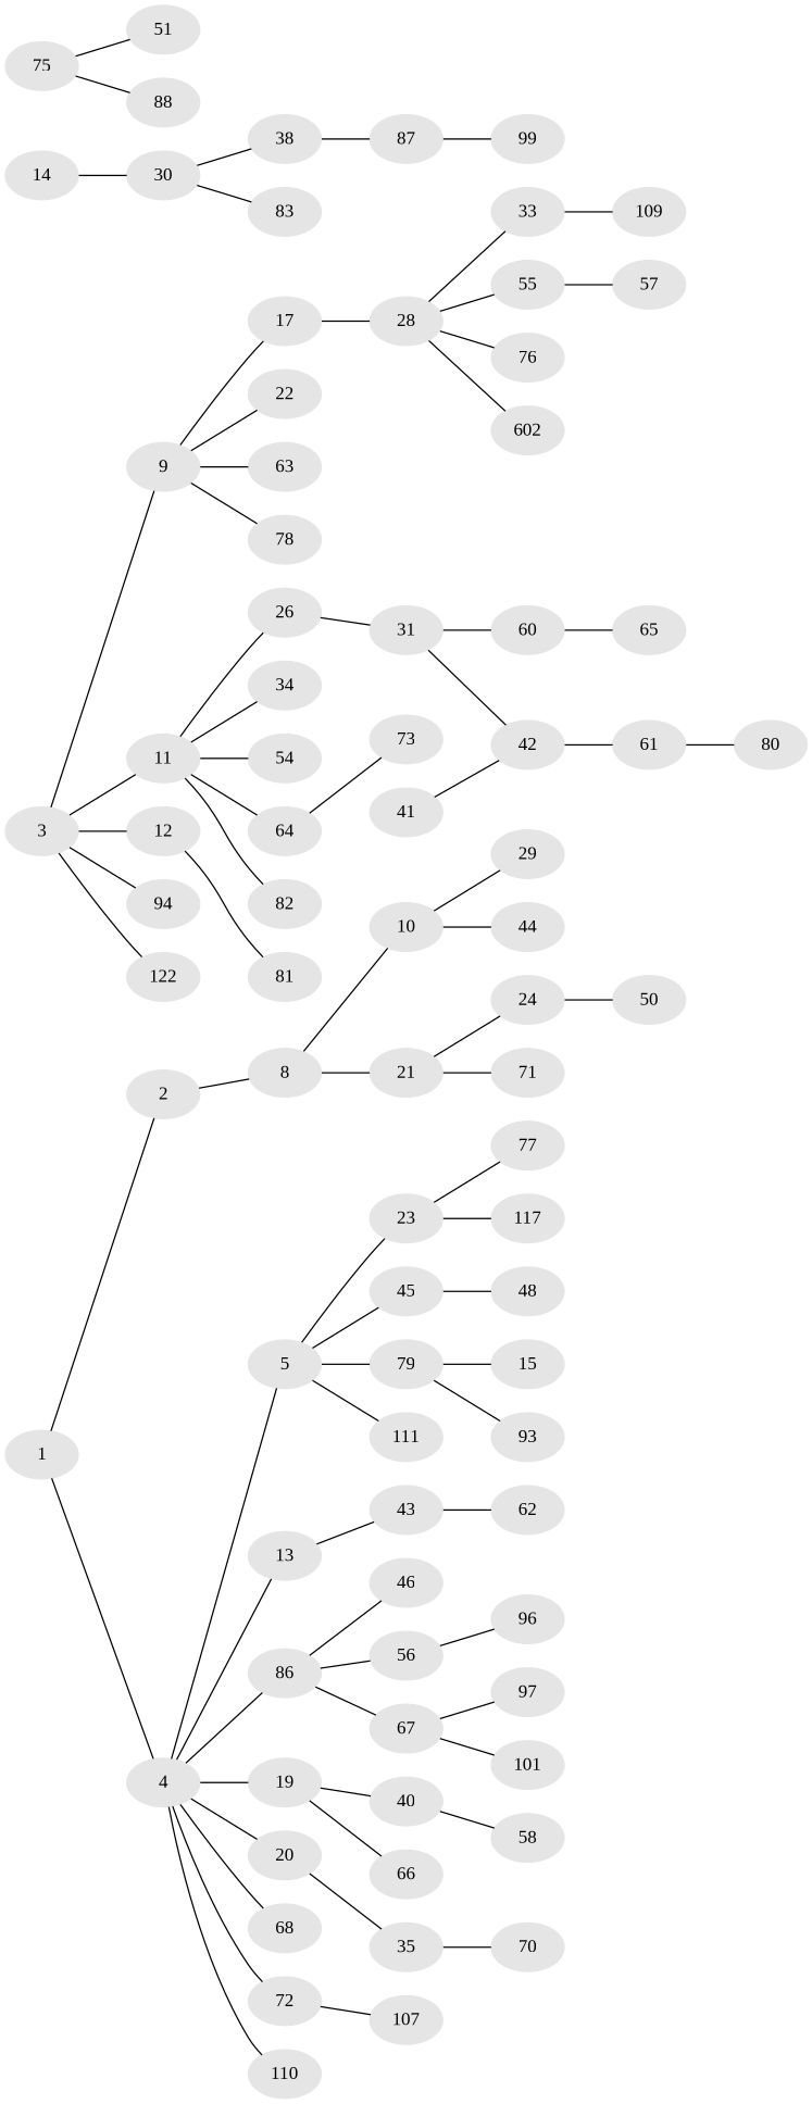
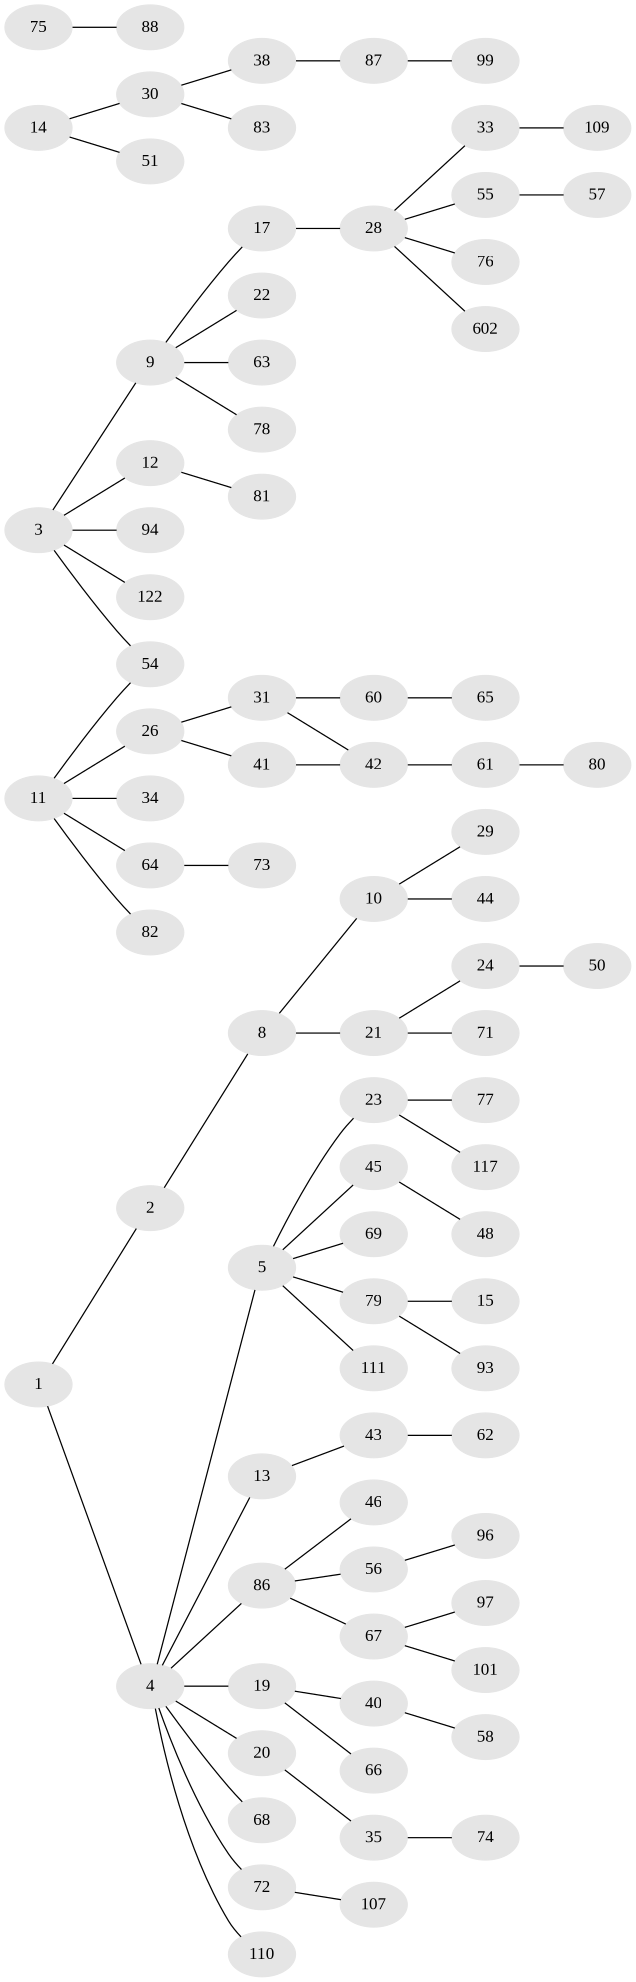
  graph {
    fontname="Liberation Serif"
    rankdir=LR
    node [color=gray90 fontname="Liberation Serif" style=filled]
    edge [fontname="Liberation Serif"]
    2 [super="+12"]
    8 [super="+18"]
    1
    4 [super="+6"]
    3 [super="+85"]
    9 [super="+37"]
    11 [super="+27"]
    n8 [label=12]
    94
    122
    5 [super="+7"]
    13
    n13 [label=86 super="+119"]
    19 [super="+49"]
    20 [super="+25"]
    68
    72 [super="+78"]
    110
    10 [super="+118"]
    21 [super="+53"]
    17
    22
    63
    n24 [label=78]
    26
    34 [super="+100"]
    54
    64 [super="+86"]
    82
    81 [super="+115"]
    23 [super="+36"]
    45
+   69
    79 [super="+121"]
    111
    43 [super="+52"]
    46 [super="+112"]
    56 [super="+59"]
    67 [super="+91"]
    40 [super="+104"]
    66
    35 [super="+89"]
    107 [super="+108"]
    77
    117
    48 [super="+114"]
    15
    93
    29
    44
    24 [super="+120"]
    71
    28 [super="+39"]
    14 [super="+123"]
    30
    51
    31 [super="+47"]
    41
    73
    62
    38
    83
    96
    97
    101
    33 [super="+74"]
    55 [super="+106"]
    76
    n69 [label=602]
    58
-   70
+   70 [label=74]
    50
    60 [super="+90"]
    42
    109
    57
    87 [super="+103"]
    65 [super="+105"]
    75 [super="+84"]
    88
    99
    61 [super="+95"]
    80 [super="+92"]
    2 -- 8
    8 -- 10
    8 -- 21
    1 -- 2
    1 -- 4
    4 -- 5
    4 -- 13
    4 -- n13
    4 -- 19
    4 -- 20
    4 -- 68
    4 -- 72
    4 -- 110
    3 -- 9
-   3 -- 11
+   3 -- 54
    3 -- n8
    3 -- 94
    3 -- 122
    9 -- 17
    9 -- 22
    9 -- 63
    9 -- n24
    11 -- 26
    11 -- 34
    11 -- 54
    11 -- 64
    11 -- 82
    n8 -- 81
    5 -- 23
    5 -- 45
+   5 -- 69
    5 -- 79
    5 -- 111
    13 -- 43
    n13 -- 46
    n13 -- 56
    n13 -- 67
    19 -- 40
    19 -- 66
    20 -- 35
    72 -- 107
    10 -- 29
    10 -- 44
    21 -- 24
    21 -- 71
    17 -- 28
    26 -- 31
+   26 -- 41
    64 -- 73
    23 -- 77
    23 -- 117
    45 -- 48
    79 -- 15
    79 -- 93
    43 -- 62
    56 -- 96
    67 -- 97
    67 -- 101
    40 -- 58
    35 -- 70
    24 -- 50
    28 -- 33
    28 -- 55
    28 -- 76
    28 -- n69
    14 -- 30
-   75 -- 51
+   14 -- 51
    30 -- 38
    30 -- 83
    31 -- 60
    31 -- 42
    41 -- 42
    38 -- 87
    33 -- 109
    55 -- 57
    60 -- 65
    42 -- 61
    87 -- 99
    75 -- 88
    61 -- 80
  }
